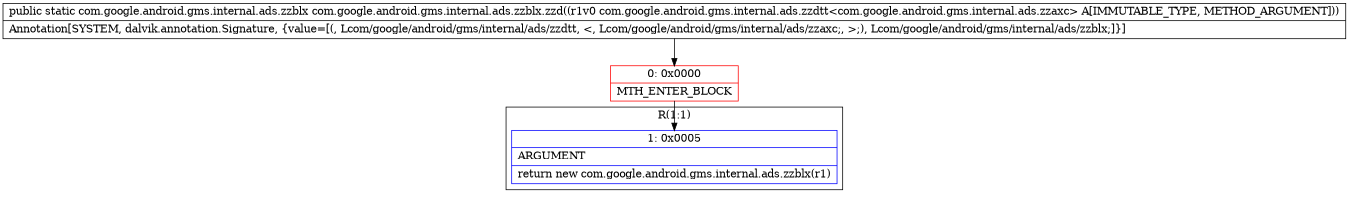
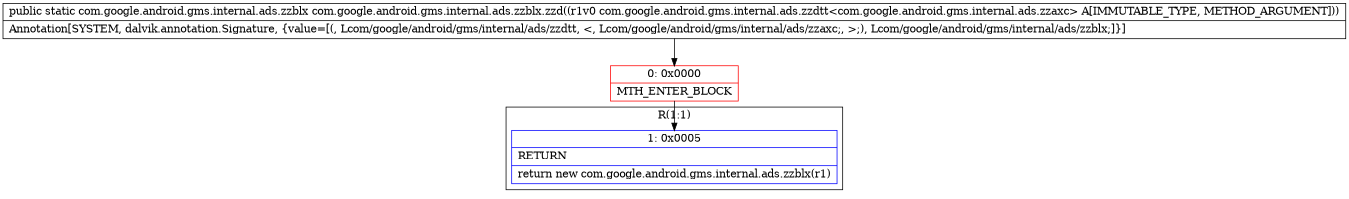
  digraph {
    node [shape=record]
-   n1 [color=blue label="{1\:\ 0x0005|ARGUMENT\l|return new com.google.android.gms.internal.ads.zzblx(r1)\l}"]
+   n1 [color=blue label="{1\:\ 0x0005|RETURN\l|return new com.google.android.gms.internal.ads.zzblx(r1)\l}"]
    n2 [color=red label="{0\:\ 0x0000|MTH_ENTER_BLOCK\l}"]
    n3 [label="{public static com.google.android.gms.internal.ads.zzblx com.google.android.gms.internal.ads.zzblx.zzd((r1v0 com.google.android.gms.internal.ads.zzdtt\<com.google.android.gms.internal.ads.zzaxc\> A[IMMUTABLE_TYPE, METHOD_ARGUMENT]))  | Annotation[SYSTEM, dalvik.annotation.Signature, \{value=[(, Lcom\/google\/android\/gms\/internal\/ads\/zzdtt, \<, Lcom\/google\/android\/gms\/internal\/ads\/zzaxc;, \>;), Lcom\/google\/android\/gms\/internal\/ads\/zzblx;]\}]\l}"]
    subgraph cluster_1 {
      label="R(1:1)"
      n1
    }
    n2 -> n1
    n3 -> n2
  }
